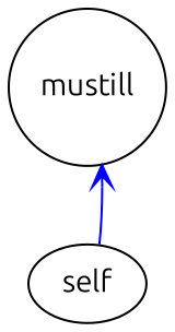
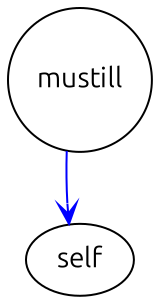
  digraph {
    fontname=Ubuntu
    node [fontname=Ubuntu]
    mustill [fillcolor=white fixedsize=true height=1 shape=circle style=filled width=1]
    self
-   self -> mustill [arrowhead=vee color=blue penwidth=1 fontname=Ubuntu]
+   mustill -> self [arrowhead=vee color=blue penwidth=1 fontname=Ubuntu]
  }
